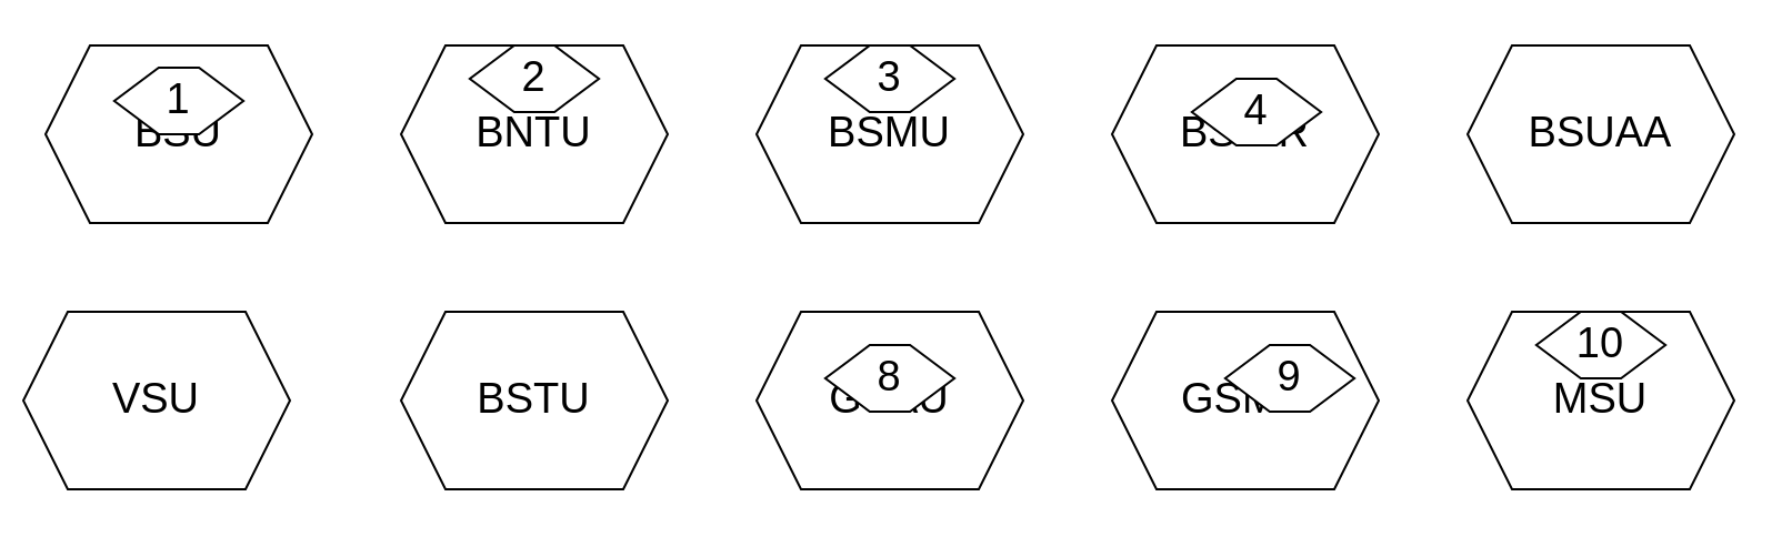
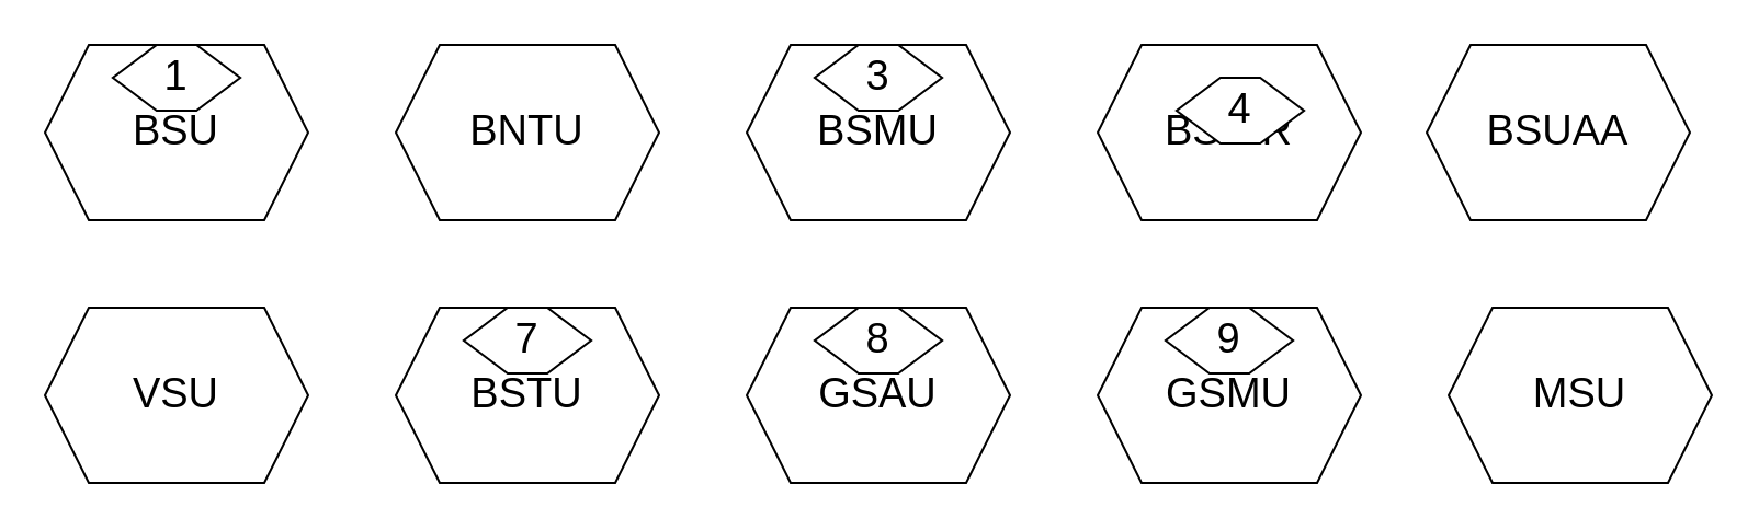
  <mxCell id="0" />
  <mxCell id="1" parent="0" />
  <mxCell id="2" value="BSU" style="shape=hexagon;perimeter=hexagonPerimeter2;whiteSpace=wrap;html=1;fixedSize=1;fontSize=19;" vertex="1" parent="1"><mxGeometry x="20" y="20" width="120" height="80" as="geometry" /></mxCell>
- <mxCell id="3" value="1" style="shape=hexagon;perimeter=hexagonPerimeter2;whiteSpace=wrap;html=1;fixedSize=1;fontSize=19;" vertex="1" parent="1"><mxGeometry x="50.94" y="30" width="58.12" height="30" as="geometry" /></mxCell>
+ <mxCell id="3" value="1" style="shape=hexagon;perimeter=hexagonPerimeter2;whiteSpace=wrap;html=1;fixedSize=1;fontSize=19;" vertex="1" parent="1"><mxGeometry x="50.94" y="20" width="58.12" height="30" as="geometry" /></mxCell>
  <mxCell id="4" value="BNTU" style="shape=hexagon;perimeter=hexagonPerimeter2;whiteSpace=wrap;html=1;fixedSize=1;fontSize=19;" vertex="1" parent="1"><mxGeometry x="180" y="20" width="120" height="80" as="geometry" /></mxCell>
- <mxCell id="5" value="2" style="shape=hexagon;perimeter=hexagonPerimeter2;whiteSpace=wrap;html=1;fixedSize=1;fontSize=19;" vertex="1" parent="1"><mxGeometry x="210.94" y="20" width="58.12" height="30" as="geometry" /></mxCell>
  <mxCell id="6" value="BSMU" style="shape=hexagon;perimeter=hexagonPerimeter2;whiteSpace=wrap;html=1;fixedSize=1;fontSize=19;" vertex="1" parent="1"><mxGeometry x="340" y="20" width="120" height="80" as="geometry" /></mxCell>
  <mxCell id="7" value="3" style="shape=hexagon;perimeter=hexagonPerimeter2;whiteSpace=wrap;html=1;fixedSize=1;fontSize=19;" vertex="1" parent="1"><mxGeometry x="370.94" y="20" width="58.12" height="30" as="geometry" /></mxCell>
  <mxCell id="8" value="BSUIR" style="shape=hexagon;perimeter=hexagonPerimeter2;whiteSpace=wrap;html=1;fixedSize=1;fontSize=19;" vertex="1" parent="1"><mxGeometry x="500" y="20" width="120" height="80" as="geometry" /></mxCell>
  <mxCell id="9" value="4" style="shape=hexagon;perimeter=hexagonPerimeter2;whiteSpace=wrap;html=1;fixedSize=1;fontSize=19;" vertex="1" parent="1"><mxGeometry x="535.94" y="35" width="58.12" height="30" as="geometry" /></mxCell>
- <mxCell id="10" value="BSUAA" style="shape=hexagon;perimeter=hexagonPerimeter2;whiteSpace=wrap;html=1;fixedSize=1;fontSize=19;" vertex="1" parent="1"><mxGeometry x="660" y="20" width="120" height="80" as="geometry" /></mxCell>
- <mxCell id="11" value="VSU" style="shape=hexagon;perimeter=hexagonPerimeter2;whiteSpace=wrap;html=1;fixedSize=1;fontSize=19;" vertex="1" parent="1"><mxGeometry x="10" y="140" width="120" height="80" as="geometry" /></mxCell>
+ <mxCell id="10" value="BSUAA" style="shape=hexagon;perimeter=hexagonPerimeter2;whiteSpace=wrap;html=1;fixedSize=1;fontSize=19;" vertex="1" parent="1"><mxGeometry x="650" y="20" width="120" height="80" as="geometry" /></mxCell>
+ <mxCell id="11" value="VSU" style="shape=hexagon;perimeter=hexagonPerimeter2;whiteSpace=wrap;html=1;fixedSize=1;fontSize=19;" vertex="1" parent="1"><mxGeometry x="20" y="140" width="120" height="80" as="geometry" /></mxCell>
  <mxCell id="12" value="BSTU" style="shape=hexagon;perimeter=hexagonPerimeter2;whiteSpace=wrap;html=1;fixedSize=1;fontSize=19;" vertex="1" parent="1"><mxGeometry x="180" y="140" width="120" height="80" as="geometry" /></mxCell>
+ <mxCell id="13" value="7" style="shape=hexagon;perimeter=hexagonPerimeter2;whiteSpace=wrap;html=1;fixedSize=1;fontSize=19;" vertex="1" parent="1"><mxGeometry x="210.94" y="140" width="58.12" height="30" as="geometry" /></mxCell>
  <mxCell id="14" value="GSAU" style="shape=hexagon;perimeter=hexagonPerimeter2;whiteSpace=wrap;html=1;fixedSize=1;fontSize=19;" vertex="1" parent="1"><mxGeometry x="340" y="140" width="120" height="80" as="geometry" /></mxCell>
- <mxCell id="15" value="8" style="shape=hexagon;perimeter=hexagonPerimeter2;whiteSpace=wrap;html=1;fixedSize=1;fontSize=19;" vertex="1" parent="1"><mxGeometry x="370.94" y="155" width="58.12" height="30" as="geometry" /></mxCell>
+ <mxCell id="15" value="8" style="shape=hexagon;perimeter=hexagonPerimeter2;whiteSpace=wrap;html=1;fixedSize=1;fontSize=19;" vertex="1" parent="1"><mxGeometry x="370.94" y="140" width="58.12" height="30" as="geometry" /></mxCell>
  <mxCell id="16" value="GSMU" style="shape=hexagon;perimeter=hexagonPerimeter2;whiteSpace=wrap;html=1;fixedSize=1;fontSize=19;" vertex="1" parent="1"><mxGeometry x="500" y="140" width="120" height="80" as="geometry" /></mxCell>
- <mxCell id="17" value="9" style="shape=hexagon;perimeter=hexagonPerimeter2;whiteSpace=wrap;html=1;fixedSize=1;fontSize=19;" vertex="1" parent="1"><mxGeometry x="550.94" y="155" width="58.12" height="30" as="geometry" /></mxCell>
+ <mxCell id="17" value="9" style="shape=hexagon;perimeter=hexagonPerimeter2;whiteSpace=wrap;html=1;fixedSize=1;fontSize=19;" vertex="1" parent="1"><mxGeometry x="530.94" y="140" width="58.12" height="30" as="geometry" /></mxCell>
  <mxCell id="18" value="MSU" style="shape=hexagon;perimeter=hexagonPerimeter2;whiteSpace=wrap;html=1;fixedSize=1;fontSize=19;" vertex="1" parent="1"><mxGeometry x="660" y="140" width="120" height="80" as="geometry" /></mxCell>
- <mxCell id="19" value="10" style="shape=hexagon;perimeter=hexagonPerimeter2;whiteSpace=wrap;html=1;fixedSize=1;fontSize=19;" vertex="1" parent="1"><mxGeometry x="690.94" y="140" width="58.12" height="30" as="geometry" /></mxCell>
